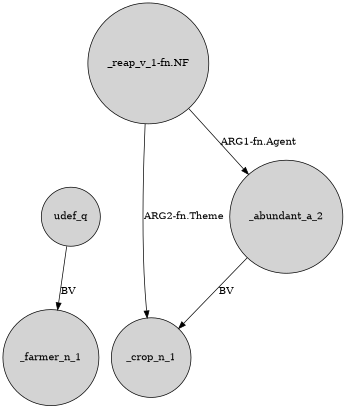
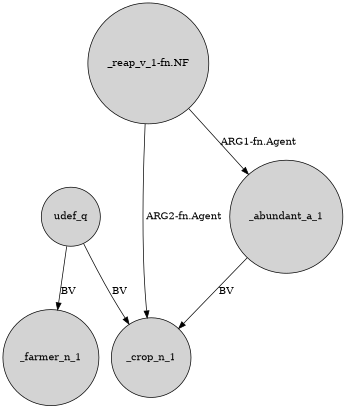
  digraph {
    node [shape=circle style=filled]
    udef_q
    _farmer_n_1
    _crop_n_1
    "_reap_v_1-fn.NF"
-   _abundant_a_1 [label=_abundant_a_2]
+   _abundant_a_1
    udef_q -> _farmer_n_1 [label=BV]
-   "_reap_v_1-fn.NF" -> _crop_n_1 [label="ARG2-fn.Theme"]
+   udef_q -> _crop_n_1 [label=BV]
+   "_reap_v_1-fn.NF" -> _crop_n_1 [label="ARG2-fn.Agent"]
    "_reap_v_1-fn.NF" -> _abundant_a_1 [label="ARG1-fn.Agent"]
    _abundant_a_1 -> _crop_n_1 [label=BV]
  }
